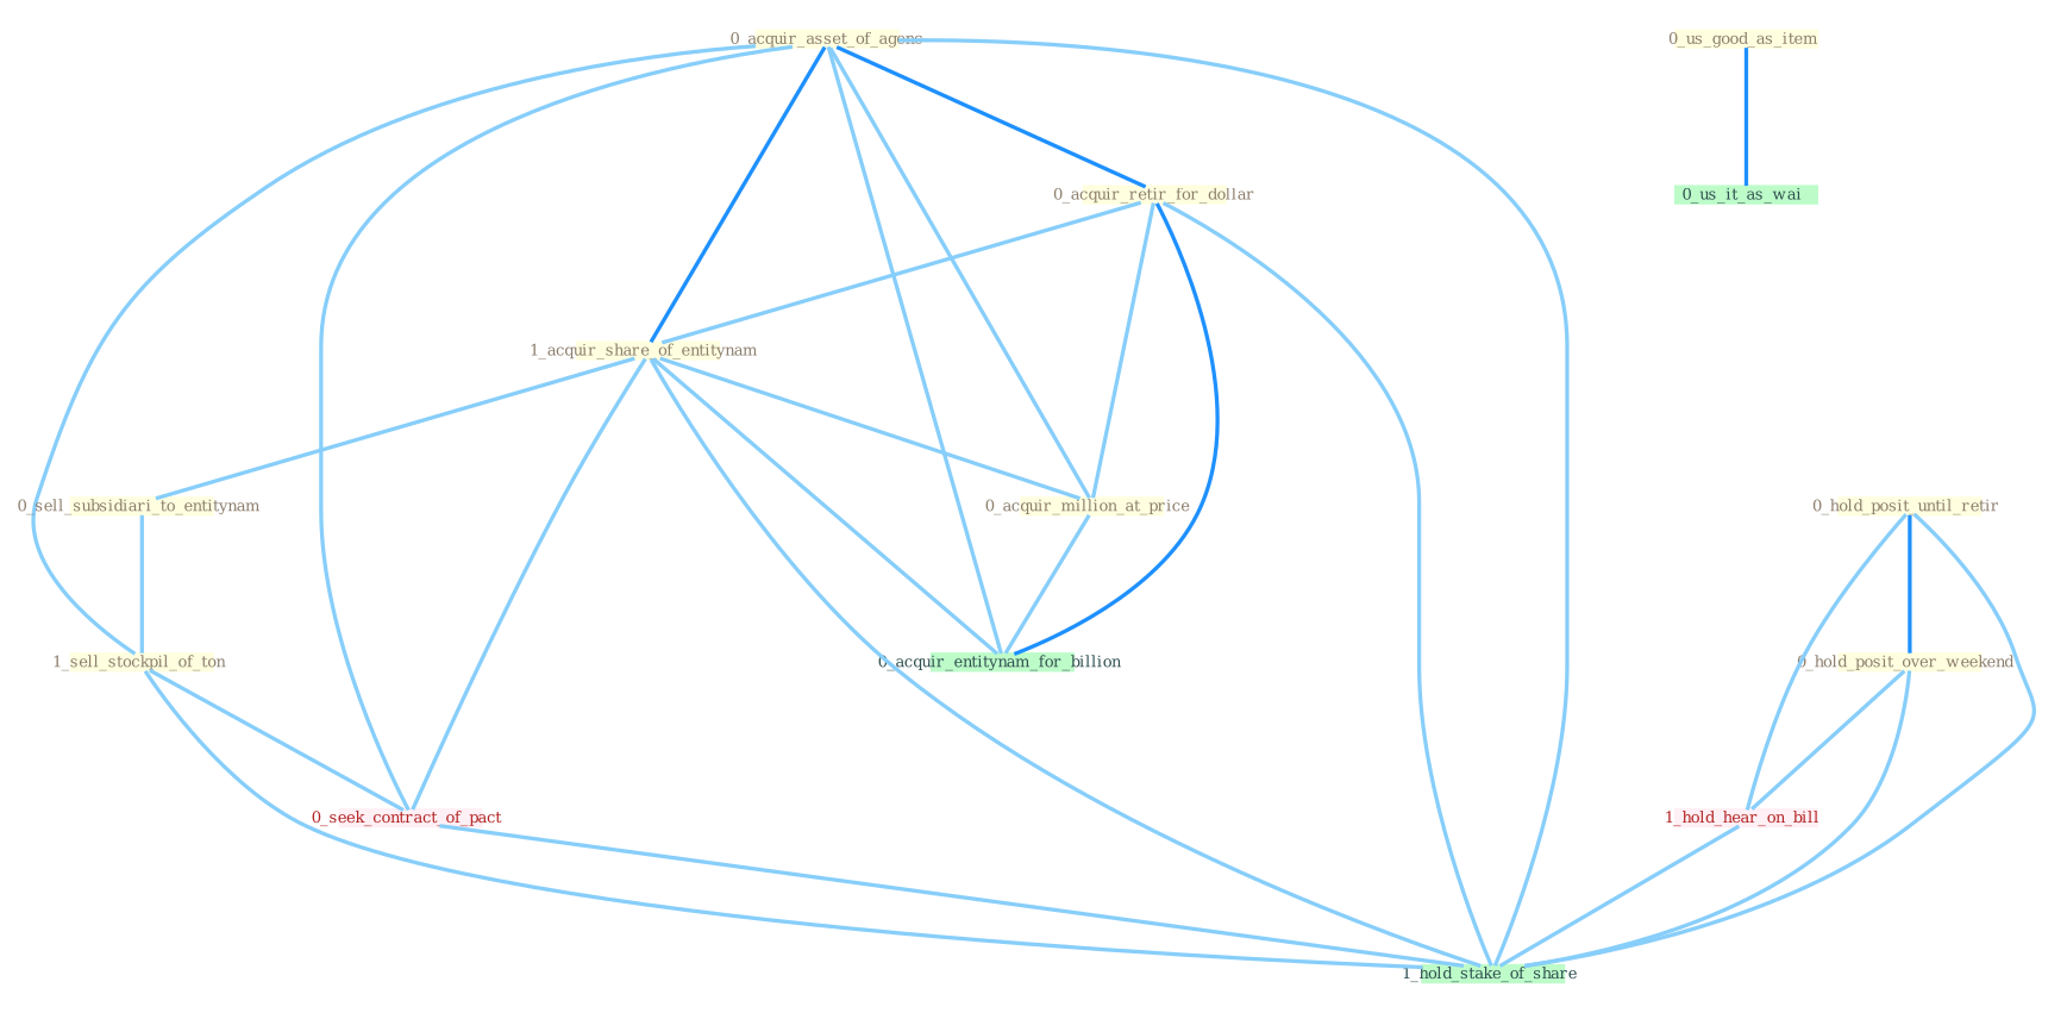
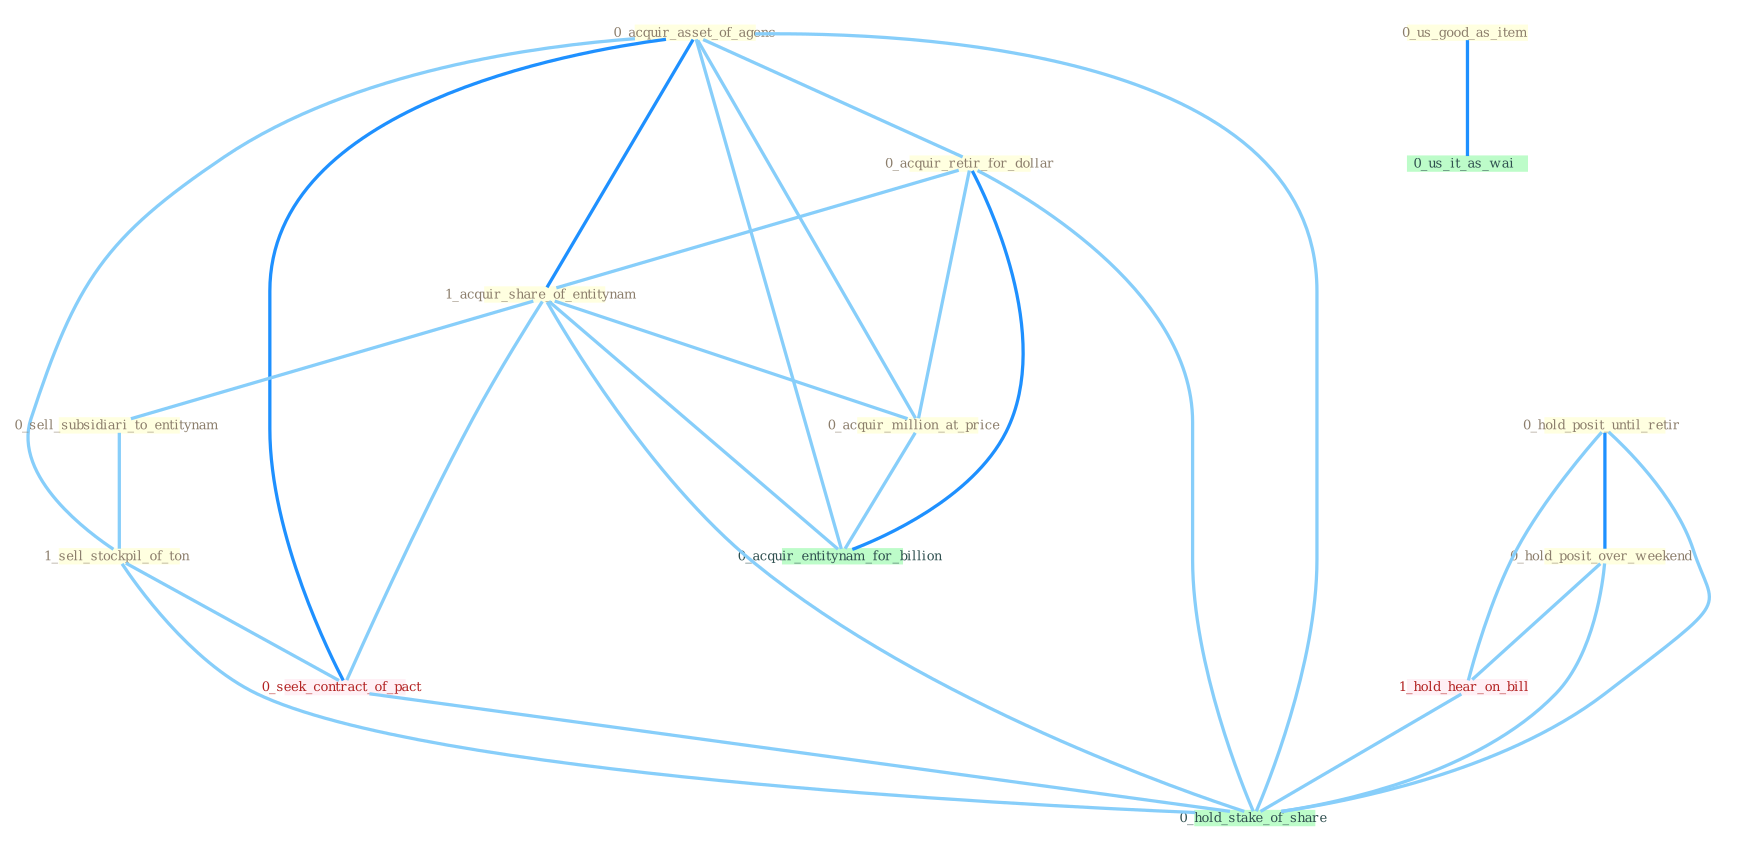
  graph {
    node [color="#ffffe0" fixedsize=true fontcolor="#8b7d6b" fontsize=4 shape=polygon style=filled]
    edge [color="#87cefa" w=1]
    n1 [height=.06 label="0_acquir_asset_of_agenc" width=.5]
    n2 [height=.06 label="0_acquir_retir_for_dollar" width=.5]
    "0_us_good_as_item " [height=.06 width=.5]
    "0_hold_posit_until_retir " [height=.06 width=.5]
    "1_acquir_share_of_entitynam " [height=.06 width=.5]
    "0_hold_posit_over_weekend " [height=.06 width=.5]
    "0_sell_subsidiari_to_entitynam " [height=.06 width=.5]
    "0_acquir_million_at_price " [height=.06 width=.5]
    "1_sell_stockpil_of_ton " [height=.06 width=.5]
    "0_seek_contract_of_pact " [color="#fff0f5" fontcolor="#b22222" height=.06 width=.5]
    "1_hold_hear_on_bill " [color="#fff0f5" fontcolor="#b22222" height=.06 width=.5]
    "0_acquir_entitynam_for_billion " [color="#BDFCC9" fontcolor="#2f4f4f" height=.06 width=.5]
-   "1_hold_stake_of_share " [color="#BDFCC9" fontcolor="#2f4f4f" height=.06 width=.5]
+   "1_hold_stake_of_share " [color="#BDFCC9" fontcolor="#2f4f4f" height=.06 width=.5 label="0_hold_stake_of_share"]
    "0_us_it_as_wai " [color="#BDFCC9" fontcolor="#2f4f4f" height=.06 width=.5]
    subgraph sub_1 {
      n1
      n2
      "0_us_good_as_item "
      "0_hold_posit_until_retir "
      "1_acquir_share_of_entitynam "
      "0_hold_posit_over_weekend "
      "0_sell_subsidiari_to_entitynam "
      "0_acquir_million_at_price "
      "1_sell_stockpil_of_ton "
    }
    subgraph sub_2 {
      "0_seek_contract_of_pact "
      "1_hold_hear_on_bill "
    }
-   n1 -- n2 [color="#1e90ff"]
+   n1 -- n2
    n1 -- "1_acquir_share_of_entitynam " [color="#1e90ff" w=2]
    n1 -- "0_acquir_million_at_price "
    n1 -- "1_sell_stockpil_of_ton "
-   n1 -- "0_seek_contract_of_pact "
+   n1 -- "0_seek_contract_of_pact " [color="#1e90ff"]
    n1 -- "0_acquir_entitynam_for_billion "
    n1 -- "1_hold_stake_of_share "
    n2 -- "1_acquir_share_of_entitynam "
    n2 -- "0_acquir_million_at_price "
    n2 -- "0_acquir_entitynam_for_billion " [color="#1e90ff" w=2]
    n2 -- "1_hold_stake_of_share "
    "0_us_good_as_item " -- "0_us_it_as_wai " [color="#1e90ff" w=2]
    "0_hold_posit_until_retir " -- "0_hold_posit_over_weekend " [color="#1e90ff" w=2]
    "0_hold_posit_until_retir " -- "1_hold_hear_on_bill "
    "0_hold_posit_until_retir " -- "1_hold_stake_of_share "
    "1_acquir_share_of_entitynam " -- "0_sell_subsidiari_to_entitynam "
    "1_acquir_share_of_entitynam " -- "0_acquir_million_at_price "
    "1_acquir_share_of_entitynam " -- "0_seek_contract_of_pact "
    "1_acquir_share_of_entitynam " -- "0_acquir_entitynam_for_billion "
    "1_acquir_share_of_entitynam " -- "1_hold_stake_of_share "
    "0_hold_posit_over_weekend " -- "1_hold_hear_on_bill "
    "0_hold_posit_over_weekend " -- "1_hold_stake_of_share "
    "0_sell_subsidiari_to_entitynam " -- "1_sell_stockpil_of_ton "
    "0_acquir_million_at_price " -- "0_acquir_entitynam_for_billion "
    "1_sell_stockpil_of_ton " -- "0_seek_contract_of_pact "
    "1_sell_stockpil_of_ton " -- "1_hold_stake_of_share "
    "0_seek_contract_of_pact " -- "1_hold_stake_of_share "
    "1_hold_hear_on_bill " -- "1_hold_stake_of_share "
  }
